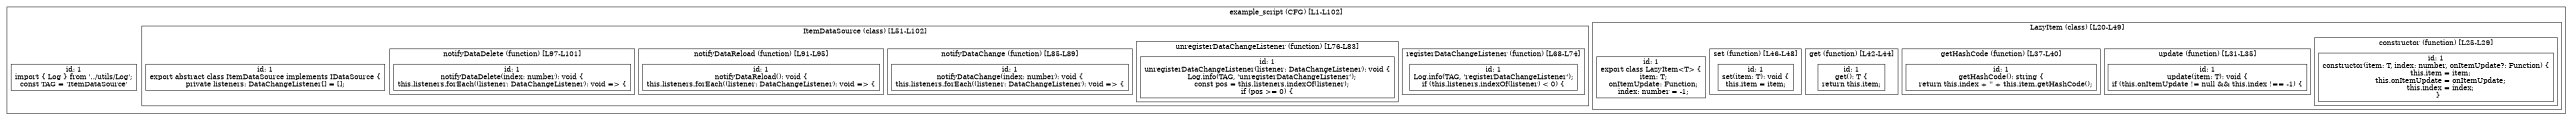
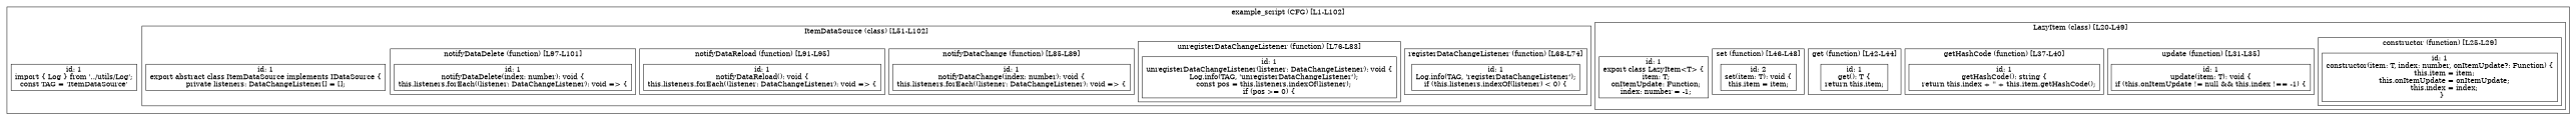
  digraph {
    node [shape=box]
    n1 [label="id: 1\nconstructor(item: T, index: number, onItemUpdate?: Function) {\n    this.item = item;\n    this.onItemUpdate = onItemUpdate;\n    this.index = index;\n  }"]
    n2 [label="id: 1\nupdate(item: T): void {\nif (this.onItemUpdate != null && this.index !== -1) {"]
    n3 [label="id: 1\ngetHashCode(): string {\n    return this.index + '' + this.item.getHashCode();"]
    n4 [label="id: 1\nget(): T {\nreturn this.item;"]
-   n5 [label="id: 1\nset(item: T): void {\nthis.item = item;"]
+   n5 [label="id: 2\nset(item: T): void {\nthis.item = item;"]
    n6 [label="id: 1\nexport class LazyItem<T> {\n  item: T;\n  onItemUpdate: Function;\n  index: number = -1;"]
    n7 [label="id: 1\nLog.info(TAG, 'registerDataChangeListener');\nif (this.listeners.indexOf(listener) < 0) {"]
    n8 [label="id: 1\nunregisterDataChangeListener(listener: DataChangeListener): void {\n    Log.info(TAG, 'unregisterDataChangeListener');\n    const pos = this.listeners.indexOf(listener);\nif (pos >= 0) {"]
    n9 [label="id: 1\nnotifyDataChange(index: number): void {\nthis.listeners.forEach((listener: DataChangeListener): void => {"]
    n10 [label="id: 1\nnotifyDataReload(): void {\nthis.listeners.forEach((listener: DataChangeListener): void => {"]
    n11 [label="id: 1\nnotifyDataDelete(index: number): void {\nthis.listeners.forEach((listener: DataChangeListener): void => {"]
    n12 [label="id: 1\nexport abstract class ItemDataSource implements IDataSource {\nprivate listeners: DataChangeListener[] = [];"]
    n13 [label="id: 1\nimport { Log } from '../utils/Log';\nconst TAG = 'ItemDataSource'"]
    subgraph cluster_1 {
      label="example_script (CFG) [L1-L102]"
      n13
      subgraph cluster_2 {
        label="LazyItem (class) [L20-L49]"
        n6
        subgraph cluster_3 {
          label="constructor (function) [L25-L29]"
          n1
        }
        subgraph cluster_4 {
          label="update (function) [L31-L35]"
          n2
        }
        subgraph cluster_5 {
          label="getHashCode (function) [L37-L40]"
          n3
        }
        subgraph cluster_6 {
          label="get (function) [L42-L44]"
          n4
        }
        subgraph cluster_7 {
          label="set (function) [L46-L48]"
          n5
        }
      }
      subgraph cluster_8 {
        label="ItemDataSource (class) [L51-L102]"
        n12
        subgraph cluster_9 {
          label="registerDataChangeListener (function) [L68-L74]"
          n7
        }
        subgraph cluster_10 {
          label="unregisterDataChangeListener (function) [L76-L83]"
          n8
        }
        subgraph cluster_11 {
          label="notifyDataChange (function) [L85-L89]"
          n9
        }
        subgraph cluster_12 {
          label="notifyDataReload (function) [L91-L95]"
          n10
        }
        subgraph cluster_13 {
          label="notifyDataDelete (function) [L97-L101]"
          n11
        }
      }
    }
  }
